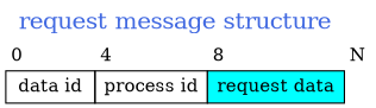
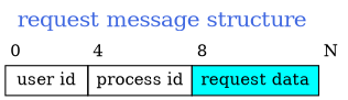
  digraph {
-   n1 [label=< 		<TABLE BORDER="0" CELLBORDER="1" CELLSPACING="0" CELLPADDING="4"> 		<TR><TD COLSPAN="16" BORDER="0"><FONT COLOR="royalblue" POINT-SIZE="18.0"> request message structure </FONT></TD> 		</TR> 		<TR><TD COLSPAN="4" BORDER = "0" ALIGN="LEFT">0</TD> 			<TD COLSPAN="4" BORDER = "0" ALIGN="LEFT">4</TD> 			<TD COLSPAN="8" BORDER = "0" ALIGN="LEFT">8</TD> 			<TD BORDER="0" ALIGN="LEFT">N</TD> 		</TR> 		<TR><TD COLSPAN="4">data id</TD> 			<TD COLSPAN="4">process id</TD> 			<TD COLSPAN="8" BGCOLOR="cyan" PORT="TheData">request data</TD> 		</TR> 		</TABLE>> margin=0 shape=none]
+   n1 [label=< 		<TABLE BORDER="0" CELLBORDER="1" CELLSPACING="0" CELLPADDING="4"> 		<TR><TD COLSPAN="16" BORDER="0"><FONT COLOR="royalblue" POINT-SIZE="18.0"> request message structure </FONT></TD> 		</TR> 		<TR><TD COLSPAN="4" BORDER = "0" ALIGN="LEFT">0</TD> 			<TD COLSPAN="4" BORDER = "0" ALIGN="LEFT">4</TD> 			<TD COLSPAN="8" BORDER = "0" ALIGN="LEFT">8</TD> 			<TD BORDER="0" ALIGN="LEFT">N</TD> 		</TR> 		<TR><TD COLSPAN="4">user id</TD> 			<TD COLSPAN="4">process id</TD> 			<TD COLSPAN="8" BGCOLOR="cyan" PORT="TheData">request data</TD> 		</TR> 		</TABLE>> margin=0 shape=none]
  }
